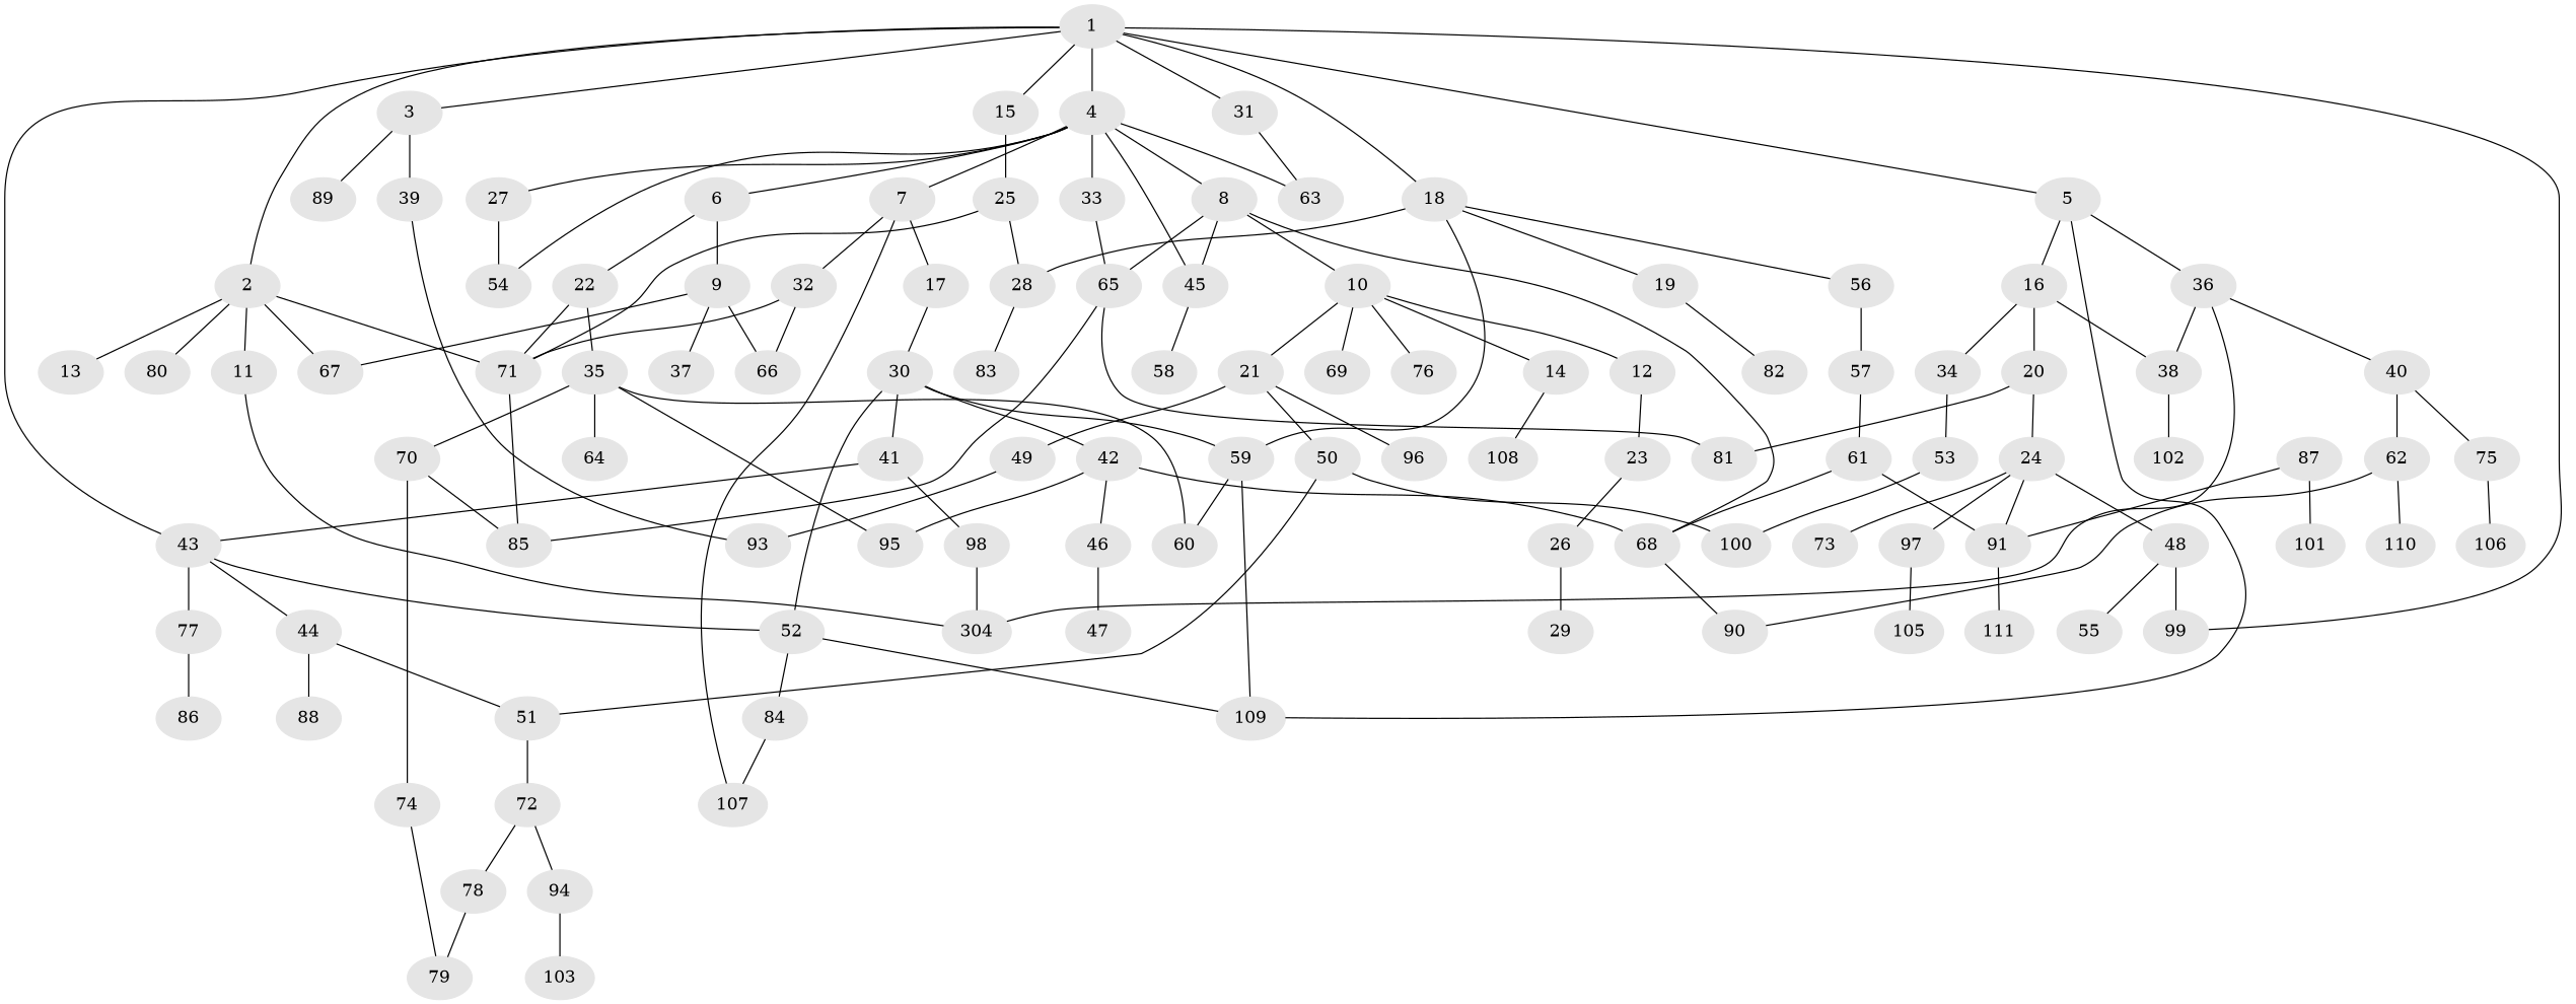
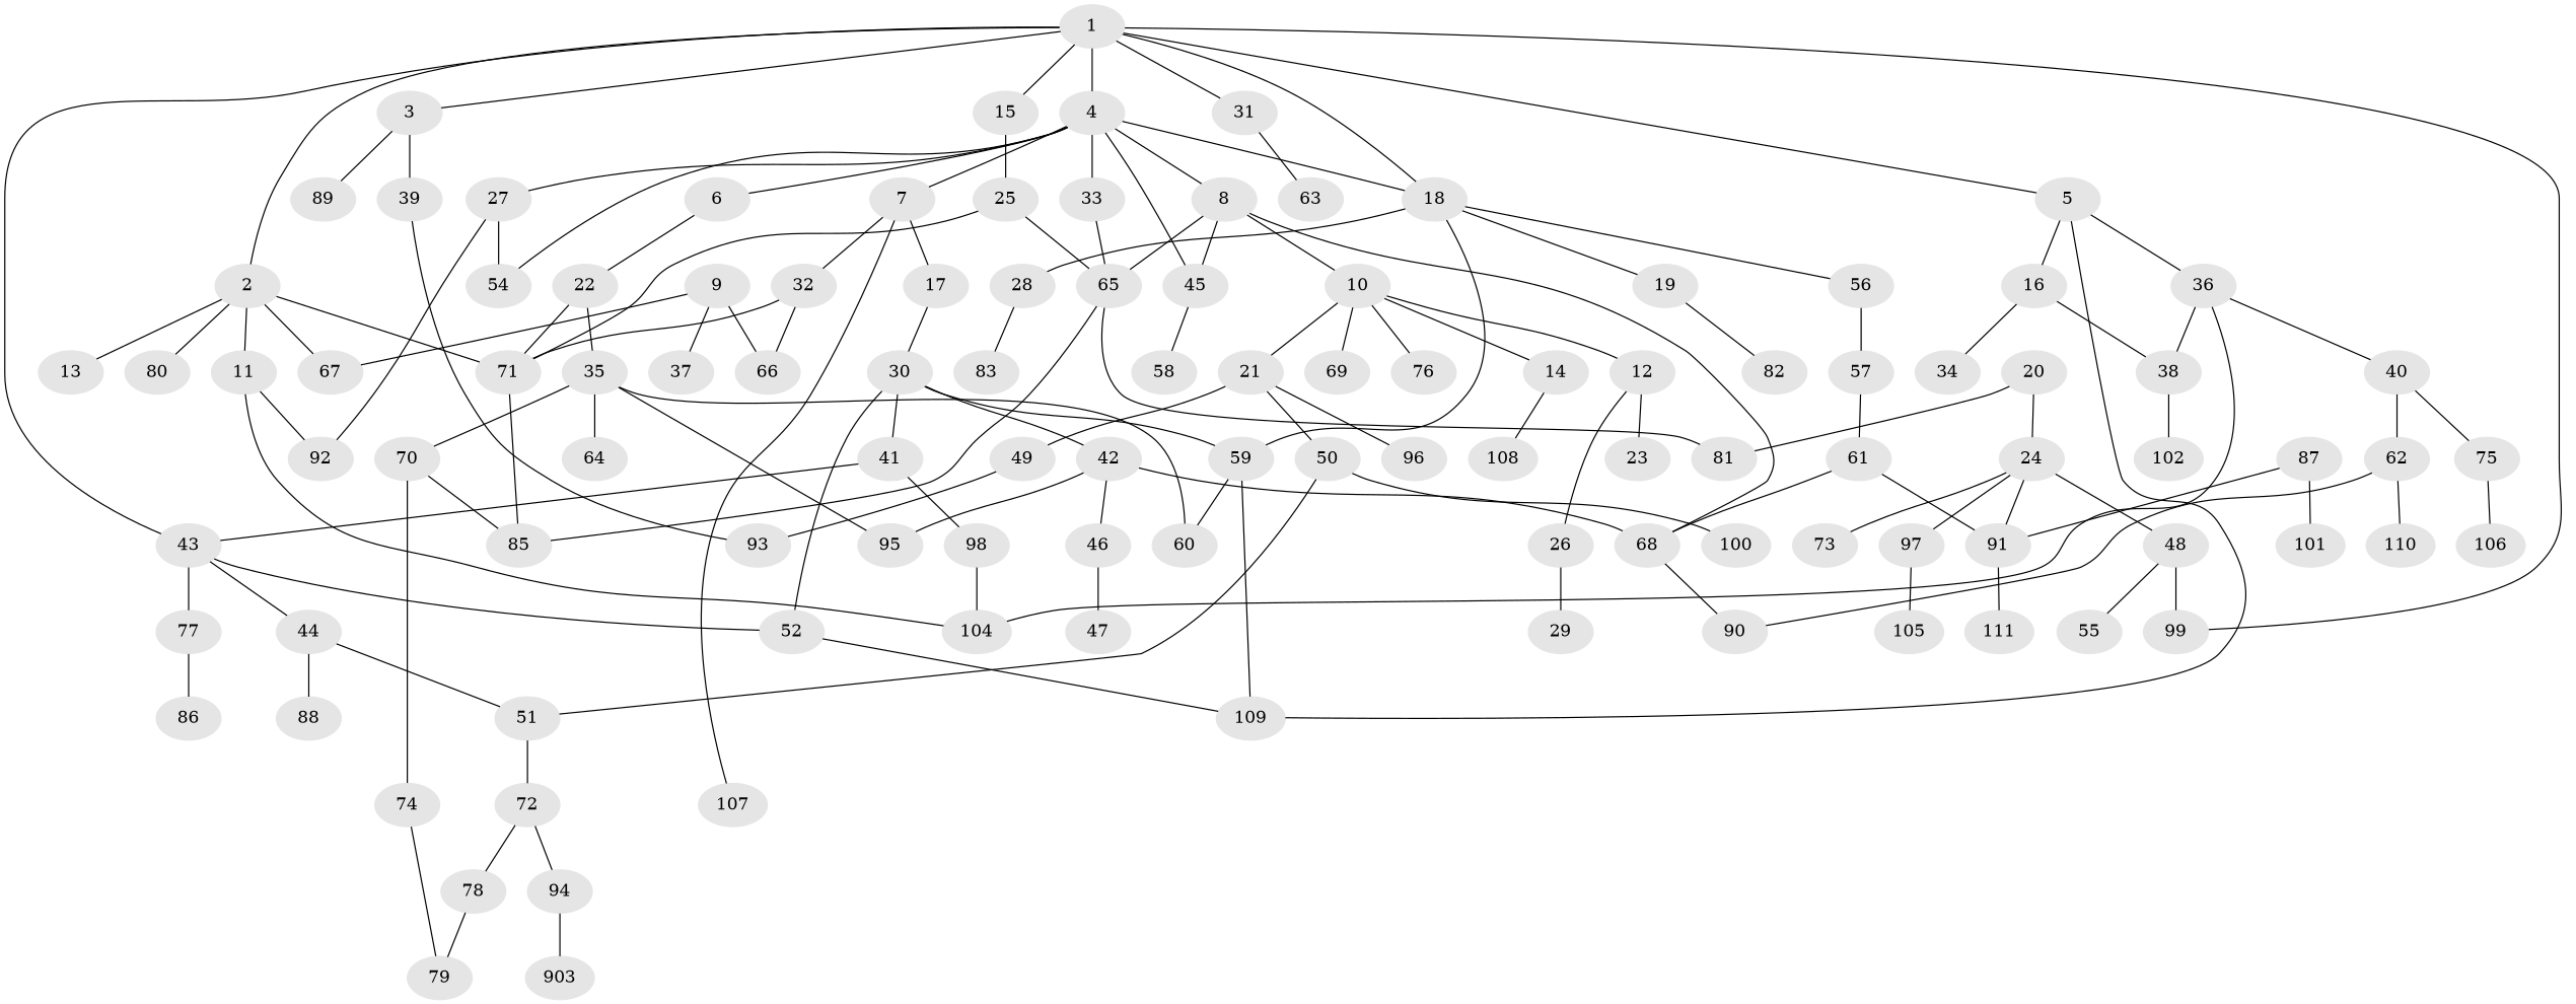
  graph {
    node [color=gray90 style=filled]
    1
    2
    3
    4
    5
    15
    18
    31
    43
    99
    11
    13
    67
    71
    80
    39
    89
    6
    7
    8
    27
    33
    45
    54
    16
    36
    109
    25
    19
    28
    56
    59
    63
    52
    44
    77
-   104 [label=304]
+   92
+   104
    85
    93
    9
    22
    17
    32
    107
    10
    65
    68
    58
    20
    34
    38
    40
    37
    66
    35
    30
    12
    14
    21
    69
    76
    81
    90
    23
    108
    49
    50
    96
    26
    24
-   53
    102
    41
    42
    82
    83
    57
    60
    87
    91
    101
    48
    73
    97
    51
    100
    64
    70
    95
    29
    55
    111
    105
    98
    46
-   84
    74
    62
    75
    110
    106
    47
    88
    86
    72
    78
    94
    61
    79
-   103
+   103 [label=903]
    1 -- 2
    1 -- 3
    1 -- 4
    1 -- 5
    1 -- 15
    1 -- 18
    1 -- 31
    1 -- 43
    1 -- 99
    2 -- 11
    2 -- 13
    2 -- 67
    2 -- 71
    2 -- 80
    3 -- 39
    3 -- 89
-   4 -- 63
+   4 -- 18
    4 -- 6
    4 -- 7
    4 -- 8
    4 -- 27
    4 -- 33
    4 -- 45
    4 -- 54
    5 -- 16
    5 -- 36
    5 -- 109
    15 -- 25
    18 -- 19
    18 -- 28
    18 -- 56
    18 -- 59
    31 -- 63
    43 -- 52
    43 -- 44
    43 -- 77
+   11 -- 92
    11 -- 104
    71 -- 85
    39 -- 93
-   6 -- 9
    6 -- 22
    7 -- 17
    7 -- 32
    7 -- 107
    8 -- 45
    8 -- 10
    8 -- 65
    8 -- 68
    27 -- 54
+   27 -- 92
    33 -- 65
    45 -- 58
-   16 -- 20
    16 -- 34
    16 -- 38
    36 -- 104
    36 -- 38
    36 -- 40
    25 -- 71
-   25 -- 28
+   25 -- 65
    19 -- 82
    28 -- 83
    56 -- 57
    59 -- 109
    59 -- 60
    52 -- 109
-   52 -- 84
    44 -- 51
    44 -- 88
    77 -- 86
    9 -- 67
    9 -- 37
    9 -- 66
    22 -- 71
    22 -- 35
    17 -- 30
    32 -- 71
    32 -- 66
    10 -- 12
    10 -- 14
    10 -- 21
    10 -- 69
    10 -- 76
    65 -- 85
    65 -- 81
    68 -- 90
    20 -- 81
    20 -- 24
-   34 -- 53
    38 -- 102
    40 -- 62
    40 -- 75
    35 -- 60
    35 -- 64
    35 -- 70
    35 -- 95
    30 -- 59
    30 -- 52
    30 -- 41
    30 -- 42
    12 -- 23
    14 -- 108
    21 -- 49
    21 -- 50
    21 -- 96
-   23 -- 26
+   12 -- 26
    49 -- 93
    50 -- 51
    50 -- 100
    26 -- 29
    24 -- 91
    24 -- 48
    24 -- 73
    24 -- 97
-   53 -- 100
    41 -- 43
    41 -- 98
    42 -- 68
    42 -- 95
    42 -- 46
    57 -- 61
    87 -- 91
    87 -- 101
    91 -- 111
    48 -- 99
    48 -- 55
    97 -- 105
    51 -- 72
    70 -- 85
    70 -- 74
    98 -- 104
    46 -- 47
-   84 -- 107
    74 -- 79
    62 -- 90
    62 -- 110
    75 -- 106
    72 -- 78
    72 -- 94
    78 -- 79
    94 -- 103
    61 -- 68
    61 -- 91
  }
